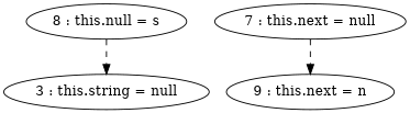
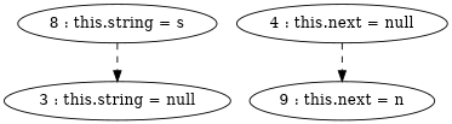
  digraph {
    edge [style=dashed]
-   "8 : this.string = s" [label="8 : this.null = s"]
+   "8 : this.string = s"
    "3 : this.string = null"
-   "4 : this.next = null" [label="7 : this.next = null"]
+   "4 : this.next = null"
    "9 : this.next = n"
    "8 : this.string = s" -> "3 : this.string = null"
    "4 : this.next = null" -> "9 : this.next = n"
  }
